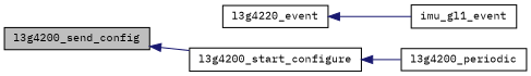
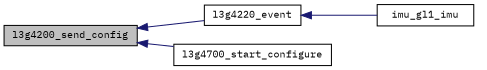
  digraph {
    fontname="IBM Plex Mono"
    rankdir=LR
    node [color=black fillcolor=white fontname="IBM Plex Mono" fontsize=10 shape=record style=filled]
    edge [color=midnightblue dir=back fontname="IBM Plex Mono" fontsize=10 labelfontname=FreeSans labelfontsize=10 style=solid]
    n1 [fillcolor=grey75 fontcolor=black height=0.2 label=l3g4200_send_config width=0.4]
    n2 [height=0.2 label=l3g4220_event width=0.4]
-   n3 [height=0.2 label=l3g4200_start_configure width=0.4]
-   n4 [height=0.2 label=imu_gl1_event width=0.4]
-   n5 [height=0.2 label=l3g4200_periodic width=0.4]
+   n3 [height=0.2 label=l3g4700_start_configure width=0.4]
+   n4 [height=0.2 label=imu_gl1_imu width=0.4]
+   n1 -> n2
    n1 -> n3
    n2 -> n4
-   n3 -> n5
  }
